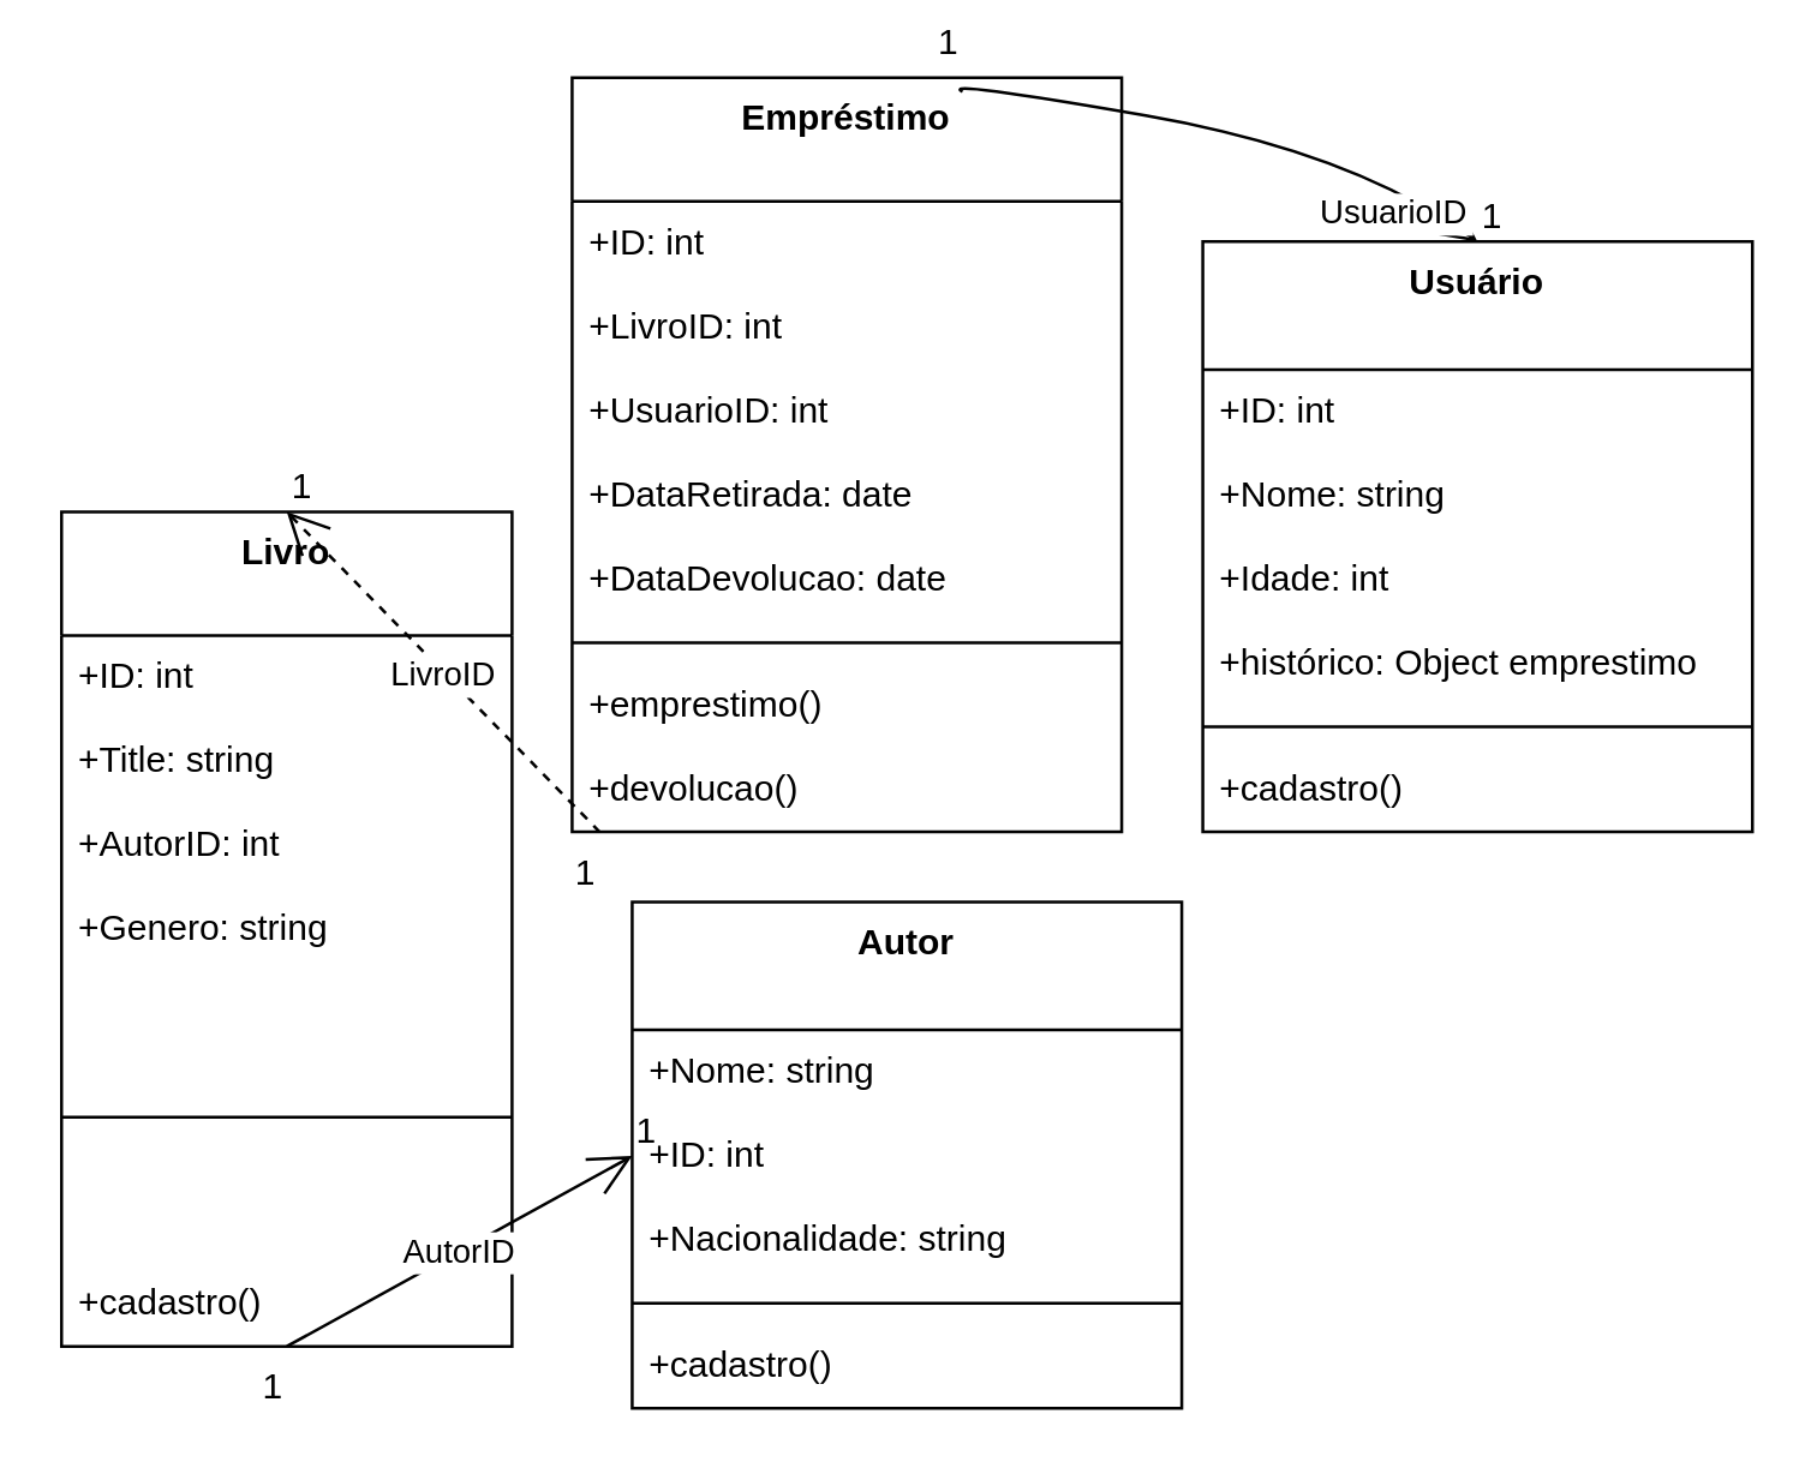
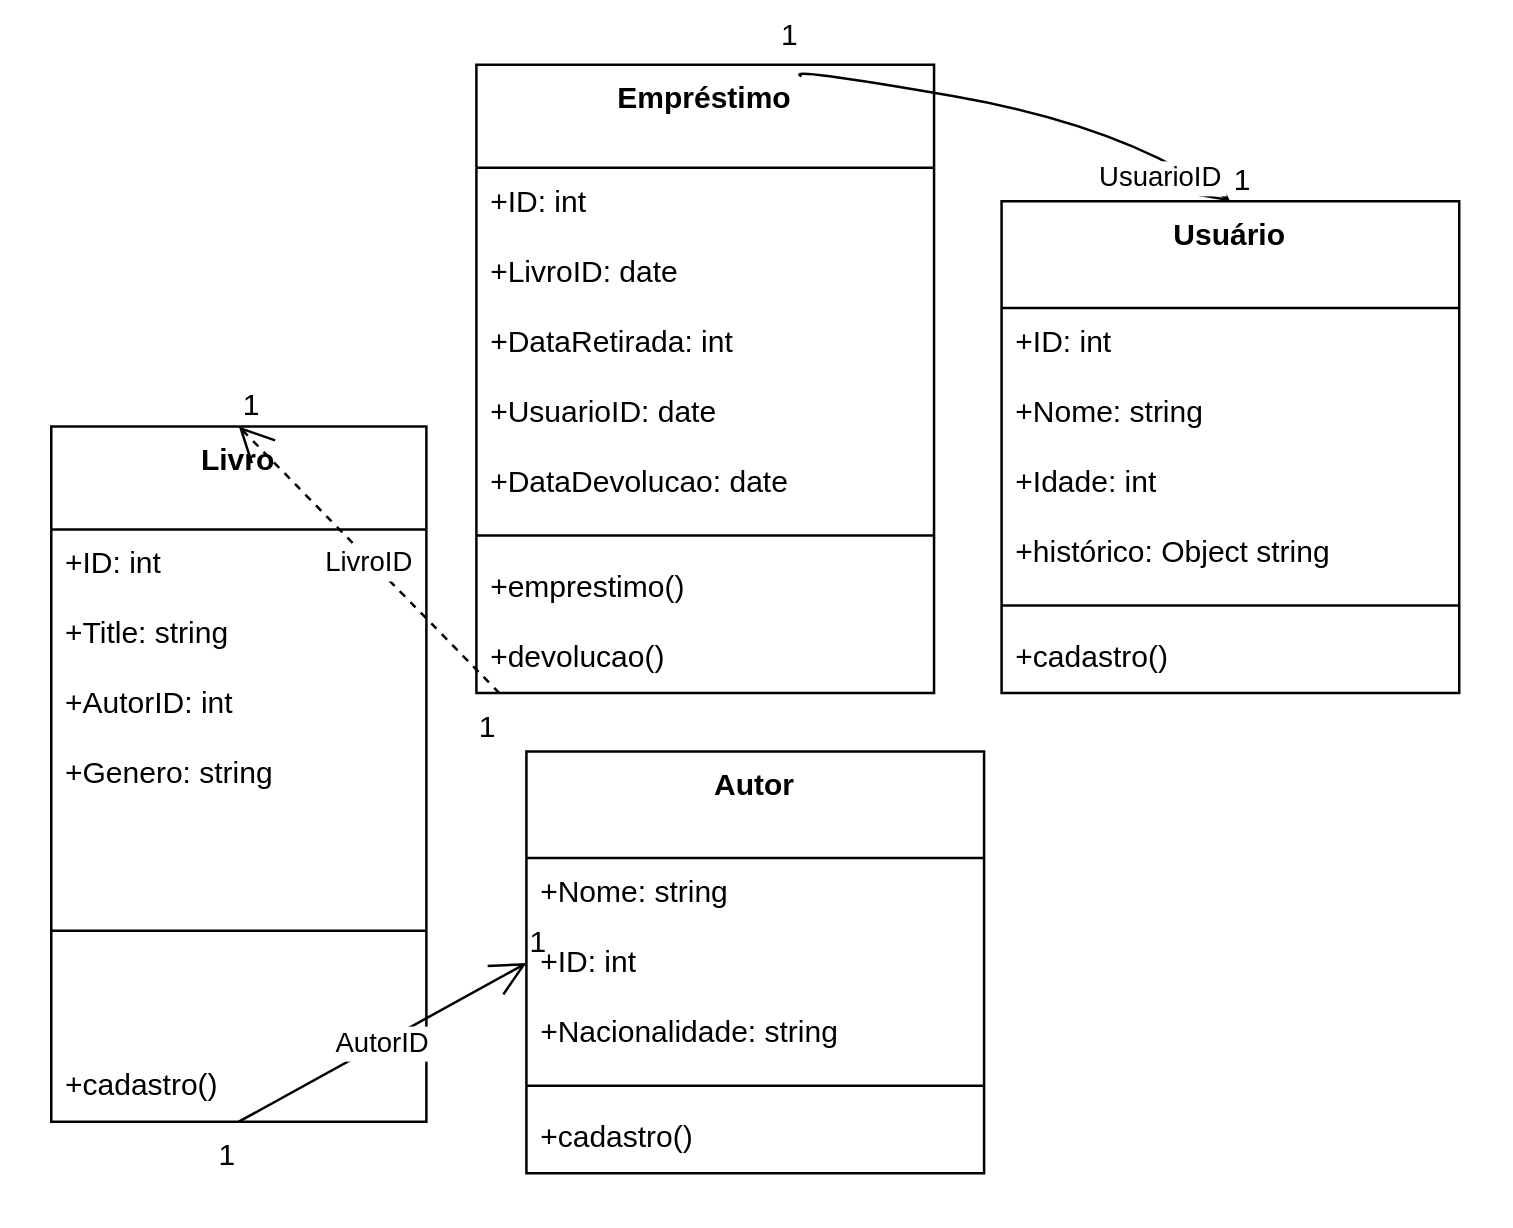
  <mxCell id="0" />
  <mxCell id="1" parent="0" />
  <mxCell id="2" value="Livro" style="swimlane;fontStyle=1;align=center;verticalAlign=top;childLayout=stackLayout;horizontal=1;startSize=41.25;horizontalStack=0;resizeParent=1;resizeParentMax=0;resizeLast=0;collapsible=0;marginBottom=0;" parent="1" vertex="1"><mxGeometry x="20" y="165" width="150" height="278" as="geometry" /></mxCell>
  <mxCell id="3" value="+ID: int" style="text;strokeColor=none;fillColor=none;align=left;verticalAlign=top;spacingLeft=4;spacingRight=4;overflow=hidden;rotatable=0;points=[[0,0.5],[1,0.5]];portConstraint=eastwest;" parent="2" vertex="1"><mxGeometry y="41.25" width="150" height="28" as="geometry" /></mxCell>
  <mxCell id="4" value="+Title: string" style="text;strokeColor=none;fillColor=none;align=left;verticalAlign=top;spacingLeft=4;spacingRight=4;overflow=hidden;rotatable=0;points=[[0,0.5],[1,0.5]];portConstraint=eastwest;" parent="2" vertex="1"><mxGeometry y="69.25" width="150" height="28" as="geometry" /></mxCell>
  <mxCell id="5" value="+AutorID: int" style="text;strokeColor=none;fillColor=none;align=left;verticalAlign=top;spacingLeft=4;spacingRight=4;overflow=hidden;rotatable=0;points=[[0,0.5],[1,0.5]];portConstraint=eastwest;" parent="2" vertex="1"><mxGeometry y="97.25" width="150" height="28" as="geometry" /></mxCell>
  <mxCell id="6" value="+Genero: string" style="text;strokeColor=none;fillColor=none;align=left;verticalAlign=top;spacingLeft=4;spacingRight=4;overflow=hidden;rotatable=0;points=[[0,0.5],[1,0.5]];portConstraint=eastwest;" parent="2" vertex="1"><mxGeometry y="125.25" width="150" height="28" as="geometry" /></mxCell>
  <mxCell id="7" style="line;strokeWidth=1;fillColor=none;align=left;verticalAlign=middle;spacingTop=-1;spacingLeft=3;spacingRight=3;rotatable=0;labelPosition=right;points=[];portConstraint=eastwest;strokeColor=inherit;" parent="2" vertex="1"><mxGeometry y="153.25" width="150" height="96.75" as="geometry" /></mxCell>
  <mxCell id="8" value="+cadastro()" style="text;strokeColor=none;fillColor=none;align=left;verticalAlign=top;spacingLeft=4;spacingRight=4;overflow=hidden;rotatable=0;points=[[0,0.5],[1,0.5]];portConstraint=eastwest;" vertex="1" parent="2"><mxGeometry y="250" width="150" height="28" as="geometry" /></mxCell>
  <mxCell id="9" value="Autor" style="swimlane;fontStyle=1;align=center;verticalAlign=top;childLayout=stackLayout;horizontal=1;startSize=42.6;horizontalStack=0;resizeParent=1;resizeParentMax=0;resizeLast=0;collapsible=0;marginBottom=0;" parent="1" vertex="1"><mxGeometry x="210" y="295" width="183" height="168.6" as="geometry" /></mxCell>
  <mxCell id="10" value="+Nome: string" style="text;strokeColor=none;fillColor=none;align=left;verticalAlign=top;spacingLeft=4;spacingRight=4;overflow=hidden;rotatable=0;points=[[0,0.5],[1,0.5]];portConstraint=eastwest;" parent="9" vertex="1"><mxGeometry y="42.6" width="183" height="28" as="geometry" /></mxCell>
  <mxCell id="11" value="+ID: int" style="text;strokeColor=none;fillColor=none;align=left;verticalAlign=top;spacingLeft=4;spacingRight=4;overflow=hidden;rotatable=0;points=[[0,0.5],[1,0.5]];portConstraint=eastwest;" parent="9" vertex="1"><mxGeometry y="70.6" width="183" height="28" as="geometry" /></mxCell>
  <mxCell id="12" value="+Nacionalidade: string" style="text;strokeColor=none;fillColor=none;align=left;verticalAlign=top;spacingLeft=4;spacingRight=4;overflow=hidden;rotatable=0;points=[[0,0.5],[1,0.5]];portConstraint=eastwest;" parent="9" vertex="1"><mxGeometry y="98.6" width="183" height="28" as="geometry" /></mxCell>
  <mxCell id="13" style="line;strokeWidth=1;fillColor=none;align=left;verticalAlign=middle;spacingTop=-1;spacingLeft=3;spacingRight=3;rotatable=0;labelPosition=right;points=[];portConstraint=eastwest;strokeColor=inherit;" parent="9" vertex="1"><mxGeometry y="126.6" width="183" height="14" as="geometry" /></mxCell>
  <mxCell id="14" value="+cadastro()" style="text;strokeColor=none;fillColor=none;align=left;verticalAlign=top;spacingLeft=4;spacingRight=4;overflow=hidden;rotatable=0;points=[[0,0.5],[1,0.5]];portConstraint=eastwest;" vertex="1" parent="9"><mxGeometry y="140.6" width="183" height="28" as="geometry" /></mxCell>
  <mxCell id="15" value="Usuário" style="swimlane;fontStyle=1;align=center;verticalAlign=top;childLayout=stackLayout;horizontal=1;startSize=42.6;horizontalStack=0;resizeParent=1;resizeParentMax=0;resizeLast=0;collapsible=0;marginBottom=0;" parent="1" vertex="1"><mxGeometry x="400" y="75" width="183" height="196.6" as="geometry" /></mxCell>
  <mxCell id="16" value="+ID: int" style="text;strokeColor=none;fillColor=none;align=left;verticalAlign=top;spacingLeft=4;spacingRight=4;overflow=hidden;rotatable=0;points=[[0,0.5],[1,0.5]];portConstraint=eastwest;" parent="15" vertex="1"><mxGeometry y="42.6" width="183" height="28" as="geometry" /></mxCell>
  <mxCell id="17" value="+Nome: string" style="text;strokeColor=none;fillColor=none;align=left;verticalAlign=top;spacingLeft=4;spacingRight=4;overflow=hidden;rotatable=0;points=[[0,0.5],[1,0.5]];portConstraint=eastwest;" parent="15" vertex="1"><mxGeometry y="70.6" width="183" height="28" as="geometry" /></mxCell>
  <mxCell id="18" value="+Idade: int" style="text;strokeColor=none;fillColor=none;align=left;verticalAlign=top;spacingLeft=4;spacingRight=4;overflow=hidden;rotatable=0;points=[[0,0.5],[1,0.5]];portConstraint=eastwest;" parent="15" vertex="1"><mxGeometry y="98.6" width="183" height="28" as="geometry" /></mxCell>
- <mxCell id="19" value="+histórico: Object emprestimo" style="text;strokeColor=none;fillColor=none;align=left;verticalAlign=top;spacingLeft=4;spacingRight=4;overflow=hidden;rotatable=0;points=[[0,0.5],[1,0.5]];portConstraint=eastwest;" parent="15" vertex="1"><mxGeometry y="126.6" width="183" height="28" as="geometry" /></mxCell>
+ <mxCell id="19" value="+histórico: Object string" style="text;strokeColor=none;fillColor=none;align=left;verticalAlign=top;spacingLeft=4;spacingRight=4;overflow=hidden;rotatable=0;points=[[0,0.5],[1,0.5]];portConstraint=eastwest;" parent="15" vertex="1"><mxGeometry y="126.6" width="183" height="28" as="geometry" /></mxCell>
  <mxCell id="20" style="line;strokeWidth=1;fillColor=none;align=left;verticalAlign=middle;spacingTop=-1;spacingLeft=3;spacingRight=3;rotatable=0;labelPosition=right;points=[];portConstraint=eastwest;strokeColor=inherit;" parent="15" vertex="1"><mxGeometry y="154.6" width="183" height="14" as="geometry" /></mxCell>
  <mxCell id="21" value="+cadastro()" style="text;strokeColor=none;fillColor=none;align=left;verticalAlign=top;spacingLeft=4;spacingRight=4;overflow=hidden;rotatable=0;points=[[0,0.5],[1,0.5]];portConstraint=eastwest;" vertex="1" parent="15"><mxGeometry y="168.6" width="183" height="28" as="geometry" /></mxCell>
  <mxCell id="22" value="Empréstimo" style="swimlane;fontStyle=1;align=center;verticalAlign=top;childLayout=stackLayout;horizontal=1;startSize=41.25;horizontalStack=0;resizeParent=1;resizeParentMax=0;resizeLast=0;collapsible=0;marginBottom=0;" parent="1" vertex="1"><mxGeometry x="190" y="20.35" width="183" height="251.25" as="geometry" /></mxCell>
  <mxCell id="23" value="+ID: int" style="text;strokeColor=none;fillColor=none;align=left;verticalAlign=top;spacingLeft=4;spacingRight=4;overflow=hidden;rotatable=0;points=[[0,0.5],[1,0.5]];portConstraint=eastwest;" parent="22" vertex="1"><mxGeometry y="41.25" width="183" height="28" as="geometry" /></mxCell>
- <mxCell id="24" value="+LivroID: int" style="text;strokeColor=none;fillColor=none;align=left;verticalAlign=top;spacingLeft=4;spacingRight=4;overflow=hidden;rotatable=0;points=[[0,0.5],[1,0.5]];portConstraint=eastwest;" parent="22" vertex="1"><mxGeometry y="69.25" width="183" height="28" as="geometry" /></mxCell>
- <mxCell id="25" value="+UsuarioID: int" style="text;strokeColor=none;fillColor=none;align=left;verticalAlign=top;spacingLeft=4;spacingRight=4;overflow=hidden;rotatable=0;points=[[0,0.5],[1,0.5]];portConstraint=eastwest;" parent="22" vertex="1"><mxGeometry y="97.25" width="183" height="28" as="geometry" /></mxCell>
- <mxCell id="26" value="+DataRetirada: date" style="text;strokeColor=none;fillColor=none;align=left;verticalAlign=top;spacingLeft=4;spacingRight=4;overflow=hidden;rotatable=0;points=[[0,0.5],[1,0.5]];portConstraint=eastwest;" parent="22" vertex="1"><mxGeometry y="125.25" width="183" height="28" as="geometry" /></mxCell>
+ <mxCell id="24" value="+LivroID: date" style="text;strokeColor=none;fillColor=none;align=left;verticalAlign=top;spacingLeft=4;spacingRight=4;overflow=hidden;rotatable=0;points=[[0,0.5],[1,0.5]];portConstraint=eastwest;" parent="22" vertex="1"><mxGeometry y="69.25" width="183" height="28" as="geometry" /></mxCell>
+ <mxCell id="25" value="+DataRetirada: int" style="text;strokeColor=none;fillColor=none;align=left;verticalAlign=top;spacingLeft=4;spacingRight=4;overflow=hidden;rotatable=0;points=[[0,0.5],[1,0.5]];portConstraint=eastwest;" parent="22" vertex="1"><mxGeometry y="97.25" width="183" height="28" as="geometry" /></mxCell>
+ <mxCell id="26" value="+UsuarioID: date" style="text;strokeColor=none;fillColor=none;align=left;verticalAlign=top;spacingLeft=4;spacingRight=4;overflow=hidden;rotatable=0;points=[[0,0.5],[1,0.5]];portConstraint=eastwest;" parent="22" vertex="1"><mxGeometry y="125.25" width="183" height="28" as="geometry" /></mxCell>
  <mxCell id="27" value="+DataDevolucao: date" style="text;strokeColor=none;fillColor=none;align=left;verticalAlign=top;spacingLeft=4;spacingRight=4;overflow=hidden;rotatable=0;points=[[0,0.5],[1,0.5]];portConstraint=eastwest;" parent="22" vertex="1"><mxGeometry y="153.25" width="183" height="28" as="geometry" /></mxCell>
  <mxCell id="28" style="line;strokeWidth=1;fillColor=none;align=left;verticalAlign=middle;spacingTop=-1;spacingLeft=3;spacingRight=3;rotatable=0;labelPosition=right;points=[];portConstraint=eastwest;strokeColor=inherit;" parent="22" vertex="1"><mxGeometry y="181.25" width="183" height="14" as="geometry" /></mxCell>
  <mxCell id="29" value="+emprestimo()" style="text;strokeColor=none;fillColor=none;align=left;verticalAlign=top;spacingLeft=4;spacingRight=4;overflow=hidden;rotatable=0;points=[[0,0.5],[1,0.5]];portConstraint=eastwest;" vertex="1" parent="22"><mxGeometry y="195.25" width="183" height="28" as="geometry" /></mxCell>
  <mxCell id="30" value="+devolucao()" style="text;strokeColor=none;fillColor=none;align=left;verticalAlign=top;spacingLeft=4;spacingRight=4;overflow=hidden;rotatable=0;points=[[0,0.5],[1,0.5]];portConstraint=eastwest;" vertex="1" parent="22"><mxGeometry y="223.25" width="183" height="28" as="geometry" /></mxCell>
  <mxCell id="31" value="AutorID" style="curved=1;startArrow=none;endArrow=open;endSize=12;exitX=0.5;exitY=1;entryX=0;entryY=0.5;entryDx=0;entryDy=0;" parent="1" source="2" target="11" edge="1"><mxGeometry x="0.008" relative="1" as="geometry"><Array as="points" /><mxPoint as="offset" /></mxGeometry></mxCell>
  <mxCell id="32" value="1" style="edgeLabel;resizable=0;labelBackgroundColor=none;fontSize=12;align=right;verticalAlign=top;" parent="31" vertex="1"><mxGeometry x="-1" relative="1" as="geometry" /></mxCell>
  <mxCell id="33" value="1" style="edgeLabel;resizable=0;labelBackgroundColor=none;fontSize=12;align=left;verticalAlign=bottom;" parent="31" vertex="1"><mxGeometry x="1" relative="1" as="geometry" /></mxCell>
  <mxCell id="34" value="LivroID" style="curved=1;startArrow=none;endArrow=open;endSize=12;exitX=0.05;exitY=1;entryX=0.5;entryY=0;dashed=1;" parent="1" source="22" target="2" edge="1"><mxGeometry x="-0.006" relative="1" as="geometry"><Array as="points" /><mxPoint as="offset" /></mxGeometry></mxCell>
  <mxCell id="35" value="1" style="edgeLabel;resizable=0;labelBackgroundColor=none;fontSize=12;align=right;verticalAlign=top;" parent="34" vertex="1"><mxGeometry x="-1" relative="1" as="geometry" /></mxCell>
  <mxCell id="36" value="1" style="edgeLabel;resizable=0;labelBackgroundColor=none;fontSize=12;align=left;verticalAlign=bottom;" parent="34" vertex="1"><mxGeometry x="1" relative="1" as="geometry" /></mxCell>
  <mxCell id="37" value="UsuarioID" style="curved=1;startArrow=none;endArrow=open;endSize=12;entryX=0.5;entryY=0;" parent="1" target="15" edge="1"><mxGeometry x="0.721" y="-8" relative="1" as="geometry"><Array as="points"><mxPoint x="312" y="21" /><mxPoint x="450" y="45" /></Array><mxPoint as="offset" /><mxPoint x="320" y="25" as="sourcePoint" /></mxGeometry></mxCell>
  <mxCell id="38" value="1" style="edgeLabel;resizable=0;labelBackgroundColor=none;fontSize=12;align=right;verticalAlign=top;" parent="37" vertex="1"><mxGeometry x="-1" relative="1" as="geometry"><mxPoint y="-30" as="offset" /></mxGeometry></mxCell>
  <mxCell id="39" value="1" style="edgeLabel;resizable=0;labelBackgroundColor=none;fontSize=12;align=left;verticalAlign=bottom;" parent="37" vertex="1"><mxGeometry x="1" relative="1" as="geometry" /></mxCell>
